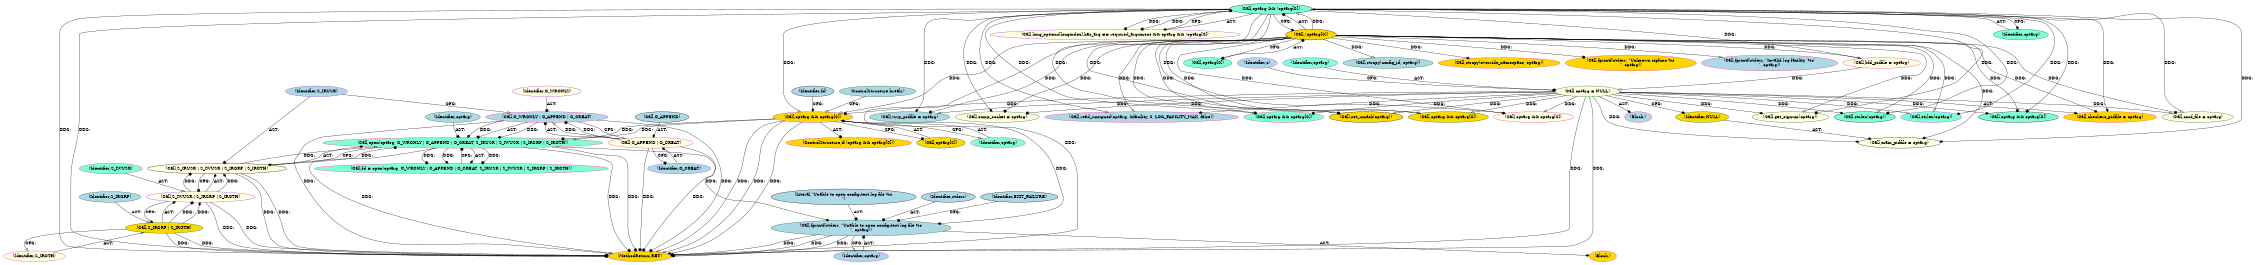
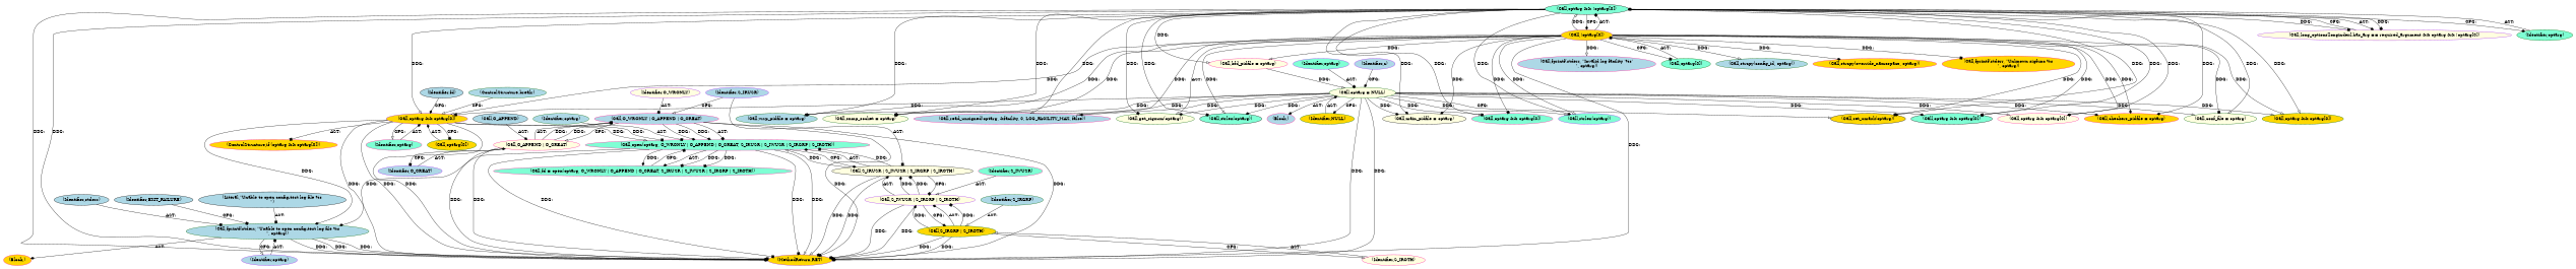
  digraph {
    node [color=deeppink fillcolor=lightblue style=filled]
    edge [arrowhead=diamond]
    n1 [color=darkgreen label="(Call,fprintf(stderr, \"Unable to open config-test log file %s\n\", optarg))"]
    n2 [fillcolor=gold label="(Block,)"]
    n3 [color=purple label="(Identifier,optarg)"]
    n4 [color=purple fillcolor=gold label="(MethodReturn,RET)"]
    n5 [color=purple fillcolor=gold label="(Call,optarg && optarg[0])"]
    n6 [fillcolor=aquamarine label="(Call,open(optarg, O_WRONLY | O_APPEND | O_CREAT, S_IRUSR | S_IWUSR | S_IRGRP | S_IROTH))"]
    n7 [color=darkgreen fillcolor=gold label="(Call,optarg[0])"]
    n8 [fillcolor=aquamarine label="(Identifier,optarg)"]
    n9 [fillcolor=gold label="(ControlStructure,if (optarg && optarg[0]))"]
    n10 [color=black fillcolor=lightyellow label="(Call,S_IRUSR | S_IWUSR | S_IRGRP | S_IROTH)"]
    n11 [fillcolor=aquamarine label="(Call,fd = open(optarg, O_WRONLY | O_APPEND | O_CREAT, S_IRUSR | S_IWUSR | S_IRGRP | S_IROTH))"]
    n12 [color=black fillcolor=aquamarine label="(Call,optarg && !optarg[0])"]
-   n13 [color=black fillcolor=gold label="(Call,!optarg[0])"]
+   n13 [color=purple fillcolor=gold label="(Call,!optarg[0])"]
    n14 [color=black fillcolor=lightyellow label="(Call,main_pidfile = optarg)"]
    n15 [color=darkgreen label="(Call,vrrp_pidfile = optarg)"]
    n16 [color=darkgreen fillcolor=lightyellow label="(Call,snmp_socket = optarg)"]
    n17 [color=purple fillcolor=lightyellow label="(Call,long_options[longindex].has_arg == required_argument && optarg && !optarg[0])"]
    n18 [label="(Call,read_unsigned(optarg, &facility, 0, LOG_FACILITY_MAX, false))"]
    n19 [fillcolor=aquamarine label="(Call,optarg && optarg[0])"]
    n20 [color=purple fillcolor=aquamarine label="(Call,strlen(optarg))"]
    n21 [fillcolor=lightyellow label="(Call,optarg && optarg[0])"]
    n22 [color=darkgreen fillcolor=lightyellow label="(Call,get_signum(optarg))"]
    n23 [color=black fillcolor=aquamarine label="(Call,strlen(optarg))"]
    n24 [color=black fillcolor=gold label="(Call,set_umask(optarg))"]
    n25 [color=darkgreen fillcolor=aquamarine label="(Identifier,optarg)"]
    n26 [color=black fillcolor=aquamarine label="(Call,optarg && optarg[0])"]
    n27 [fillcolor=lightyellow label="(Call,bfd_pidfile = optarg)"]
    n28 [fillcolor=gold label="(Call,checkers_pidfile = optarg)"]
    n29 [color=darkgreen fillcolor=lightyellow label="(Call,conf_file = optarg)"]
    n30 [color=darkgreen fillcolor=gold label="(Call,optarg && optarg[0])"]
    n31 [label="(Call,fprintf(stderr, \"Invalid log facility '%s'\n\", optarg))"]
    n32 [color=darkgreen fillcolor=aquamarine label="(Call,optarg[0])"]
    n33 [color=darkgreen label="(Call,strcpy(config_id, optarg))"]
    n34 [fillcolor=gold label="(Call,strcpy(override_namespace, optarg))"]
    n35 [fillcolor=gold label="(Call,fprintf(stderr, \"Unknown sigfunc %s\n\", optarg))"]
    n36 [color=darkgreen fillcolor=lightyellow label="(Call,optarg = NULL)"]
    n37 [label="(Block,)"]
    n38 [color=darkgreen fillcolor=gold label="(Identifier,NULL)"]
    n39 [color=purple fillcolor=lightyellow label="(Call,S_IWUSR | S_IRGRP | S_IROTH)"]
    n40 [label="(Call,O_WRONLY | O_APPEND | O_CREAT)"]
    n41 [fillcolor=lightyellow label="(Call,O_APPEND | O_CREAT)"]
    n42 [color=purple label="(Identifier,O_CREAT)"]
    n43 [color=darkgreen fillcolor=gold label="(Call,S_IRGRP | S_IROTH)"]
    n44 [fillcolor=lightyellow label="(Identifier,S_IROTH)"]
    n45 [color=black label="(Call,O_APPEND)"]
    n46 [color=black label="(Literal,\"Unable to open config-test log file %s\n\")"]
    n47 [color=black label="(Identifier,stderr)"]
    n48 [color=purple fillcolor=lightyellow label="(Identifier,O_WRONLY)"]
    n49 [color=black label="(Identifier,fd)"]
    n50 [color=darkgreen label="(Identifier,S_IRGRP)"]
    n51 [color=darkgreen label="(Identifier,optarg)"]
    n52 [color=purple label="(Identifier,S_IRUSR)"]
    n53 [color=darkgreen label="(ControlStructure,break;)"]
    n54 [fillcolor=aquamarine label="(Identifier,S_IWUSR)"]
    n55 [color=black label="(Identifier,EXIT_FAILURE)"]
    n56 [color=purple fillcolor=aquamarine label="(Identifier,optarg)"]
    n57 [color=purple label="(Identifier,c)"]
    n1 -> n2 [label="AST: "]
    n1 -> n3 [arrowhead=onormal label="CFG: "]
    n1 -> n4 [label="DDG: "]
    n1 -> n4 [label="DDG: "]
    n1 -> n4 [arrowhead=onormal label="DDG: "]
    n3 -> n1 [arrowhead=box label="AST: "]
    n5 -> n1 [label="DDG: "]
    n5 -> n4 [arrowhead=onormal label="DDG: "]
    n5 -> n4 [arrowhead=onormal label="DDG: "]
    n5 -> n4 [label="DDG: "]
    n5 -> n6 [arrowhead=box label="DDG: "]
    n5 -> n6 [arrowhead=onormal label="DDG: "]
    n5 -> n7 [arrowhead=box label="CFG: "]
    n5 -> n8 [arrowhead=onormal label="CFG: "]
    n5 -> n9 [arrowhead=box label="AST: "]
    n6 -> n1 [label="DDG: "]
    n6 -> n4 [arrowhead=onormal label="DDG: "]
    n6 -> n4 [arrowhead=box label="DDG: "]
    n6 -> n4 [arrowhead=box label="DDG: "]
    n6 -> n10 [label="CFG: "]
    n6 -> n11 [label="AST: "]
    n6 -> n11 [arrowhead=box label="DDG: "]
    n6 -> n11 [arrowhead=box label="DDG: "]
    n6 -> n11 [label="DDG: "]
    n7 -> n5 [label="AST: "]
    n8 -> n5 [label="AST: "]
    n10 -> n4 [arrowhead=box label="DDG: "]
    n10 -> n4 [arrowhead=onormal label="DDG: "]
    n10 -> n6 [label="AST: "]
    n10 -> n6 [arrowhead=box label="DDG: "]
    n10 -> n6 [arrowhead=onormal label="DDG: "]
    n10 -> n39 [arrowhead=box label="CFG: "]
    n11 -> n6 [arrowhead=box label="CFG: "]
    n12 -> n4 [arrowhead=onormal label="DDG: "]
    n12 -> n4 [label="DDG: "]
    n12 -> n5 [arrowhead=onormal label="DDG: "]
    n12 -> n13 [label="CFG: "]
    n12 -> n14 [label="DDG: "]
    n12 -> n15 [label="DDG: "]
    n12 -> n16 [label="DDG: "]
    n12 -> n17 [label="AST: "]
    n12 -> n17 [arrowhead=box label="DDG: "]
    n12 -> n17 [arrowhead=box label="DDG: "]
    n12 -> n18 [arrowhead=onormal label="DDG: "]
    n12 -> n19 [arrowhead=onormal label="DDG: "]
    n12 -> n20 [label="DDG: "]
    n12 -> n21 [label="DDG: "]
    n12 -> n22 [arrowhead=box label="DDG: "]
    n12 -> n23 [arrowhead=box label="DDG: "]
    n12 -> n24 [label="DDG: "]
    n12 -> n25 [label="CFG: "]
    n12 -> n26 [arrowhead=box label="DDG: "]
    n12 -> n27 [arrowhead=onormal label="DDG: "]
    n12 -> n28 [label="DDG: "]
    n12 -> n29 [arrowhead=onormal label="DDG: "]
    n12 -> n30 [arrowhead=onormal label="DDG: "]
    n13 -> n4 [label="DDG: "]
    n13 -> n5 [arrowhead=onormal label="DDG: "]
    n13 -> n12 [arrowhead=box label="AST: "]
    n13 -> n12 [arrowhead=onormal label="DDG: "]
    n13 -> n14 [label="DDG: "]
    n13 -> n15 [arrowhead=box label="DDG: "]
    n13 -> n16 [arrowhead=box label="DDG: "]
    n13 -> n18 [arrowhead=onormal label="DDG: "]
    n13 -> n19 [arrowhead=box label="DDG: "]
    n13 -> n20 [arrowhead=onormal label="DDG: "]
    n13 -> n21 [label="DDG: "]
-   n13 -> n22 [arrowhead=onormal label="DDG: "]
+   n13 -> n22 [arrowhead=onormal label="AST: "]
    n13 -> n23 [arrowhead=onormal label="DDG: "]
    n13 -> n24 [arrowhead=box label="DDG: "]
    n13 -> n26 [arrowhead=box label="DDG: "]
    n13 -> n27 [arrowhead=onormal label="DDG: "]
    n13 -> n28 [label="DDG: "]
    n13 -> n29 [arrowhead=box label="DDG: "]
    n13 -> n30 [arrowhead=onormal label="DDG: "]
    n13 -> n31 [arrowhead=onormal label="DDG: "]
    n13 -> n32 [arrowhead=box label="CFG: "]
    n13 -> n33 [arrowhead=onormal label="DDG: "]
    n13 -> n34 [label="DDG: "]
    n13 -> n35 [arrowhead=box label="DDG: "]
    n17 -> n12 [arrowhead=box label="CFG: "]
    n25 -> n12 [arrowhead=onormal label="AST: "]
    n27 -> n36 [arrowhead=onormal label="DDG: "]
    n32 -> n13 [arrowhead=box label="AST: "]
    n36 -> n4 [label="DDG: "]
    n36 -> n4 [arrowhead=box label="DDG: "]
    n36 -> n5 [arrowhead=box label="DDG: "]
    n36 -> n14 [label="DDG: "]
    n36 -> n15 [arrowhead=onormal label="DDG: "]
    n36 -> n16 [arrowhead=box label="DDG: "]
    n36 -> n18 [label="DDG: "]
    n36 -> n19 [arrowhead=box label="DDG: "]
    n36 -> n20 [arrowhead=onormal label="DDG: "]
    n36 -> n21 [arrowhead=onormal label="DDG: "]
    n36 -> n22 [label="DDG: "]
    n36 -> n23 [label="DDG: "]
-   n36 -> n24 [arrowhead=onormal label="DDG: "]
+   n36 -> n24 [arrowhead=onormal label="CFG: "]
    n36 -> n26 [label="DDG: "]
-   n36 -> n28 [label="AST: "]
+   n36 -> n28 [label="DDG: "]
    n36 -> n29 [arrowhead=onormal label="DDG: "]
    n36 -> n30 [arrowhead=onormal label="DDG: "]
    n36 -> n37 [label="AST: "]
    n36 -> n38 [label="CFG: "]
-   n38 -> n14 [label="AST: "]
+   n38 -> n36 [label="AST: "]
    n39 -> n4 [label="DDG: "]
    n39 -> n4 [arrowhead=box label="DDG: "]
    n39 -> n10 [label="AST: "]
    n39 -> n10 [label="DDG: "]
    n39 -> n10 [arrowhead=box label="DDG: "]
    n39 -> n43 [label="CFG: "]
    n40 -> n4 [arrowhead=box label="DDG: "]
    n40 -> n4 [arrowhead=onormal label="DDG: "]
    n40 -> n6 [arrowhead=box label="AST: "]
    n40 -> n6 [label="DDG: "]
    n40 -> n6 [label="DDG: "]
    n40 -> n41 [arrowhead=onormal label="CFG: "]
    n41 -> n4 [arrowhead=box label="DDG: "]
    n41 -> n4 [arrowhead=box label="DDG: "]
    n41 -> n40 [arrowhead=box label="AST: "]
    n41 -> n40 [arrowhead=onormal label="DDG: "]
    n41 -> n40 [arrowhead=box label="DDG: "]
    n41 -> n42 [arrowhead=box label="CFG: "]
    n42 -> n41 [label="AST: "]
    n43 -> n4 [label="DDG: "]
    n43 -> n4 [arrowhead=box label="DDG: "]
    n43 -> n39 [label="AST: "]
    n43 -> n39 [arrowhead=box label="DDG: "]
    n43 -> n39 [label="DDG: "]
    n43 -> n44 [arrowhead=onormal label="CFG: "]
    n44 -> n43 [arrowhead=onormal label="AST: "]
    n45 -> n41 [label="AST: "]
    n46 -> n1 [arrowhead=box label="AST: "]
    n47 -> n1 [arrowhead=box label="AST: "]
    n48 -> n40 [arrowhead=box label="AST: "]
    n49 -> n5 [label="CFG: "]
    n50 -> n43 [arrowhead=onormal label="AST: "]
    n51 -> n6 [arrowhead=box label="AST: "]
    n52 -> n10 [arrowhead=box label="AST: "]
    n52 -> n40 [arrowhead=onormal label="CFG: "]
    n53 -> n5 [arrowhead=onormal label="CFG: "]
    n54 -> n39 [arrowhead=onormal label="AST: "]
    n55 -> n1 [arrowhead=box label="CFG: "]
    n56 -> n36 [arrowhead=box label="AST: "]
    n57 -> n36 [label="CFG: "]
  }
